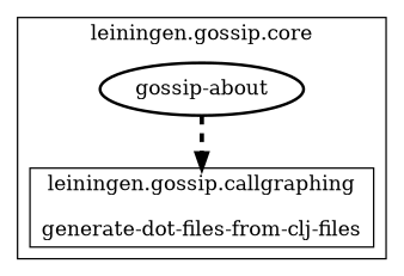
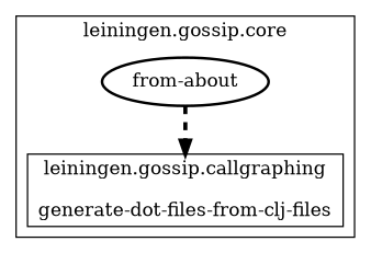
  digraph {
-   n1 [label="gossip-about" shape=ellipse style=bold]
+   n1 [label="from-about" shape=ellipse style=bold]
    n2 [label="leiningen.gossip.callgraphing\n\ngenerate-dot-files-from-clj-files" shape=box]
    subgraph cluster_1 {
      label="leiningen.gossip.core"
      n1
      n2
    }
    n1 -> n2 [penwidth=3 style=dashed]
  }
